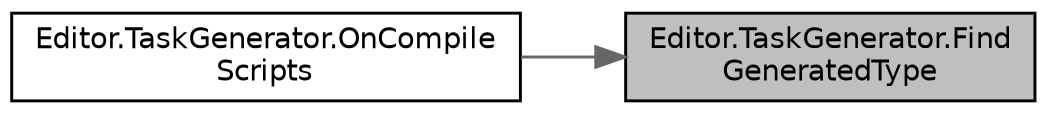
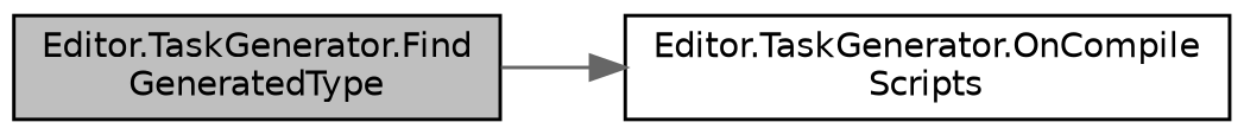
  digraph {
    rankdir=RL
    node [color=black fontname=Helvetica fontsize=10 shape=record style=filled]
    n1 [fillcolor=grey75 fontcolor=black height=0.2 label="Editor.TaskGenerator.Find\lGeneratedType" width=0.4]
    n2 [fillcolor=white height=0.2 label="Editor.TaskGenerator.OnCompile\lScripts" width=0.4]
-   n1 -> n2 [color=gray40 dir=back fontname=Helvetica fontsize=10 labelfontname=Helvetica labelfontsize=10 style=solid]
+   n2 -> n1 [color=gray40 dir=back fontname=Helvetica fontsize=10 labelfontname=Helvetica labelfontsize=10 style=solid]
  }
